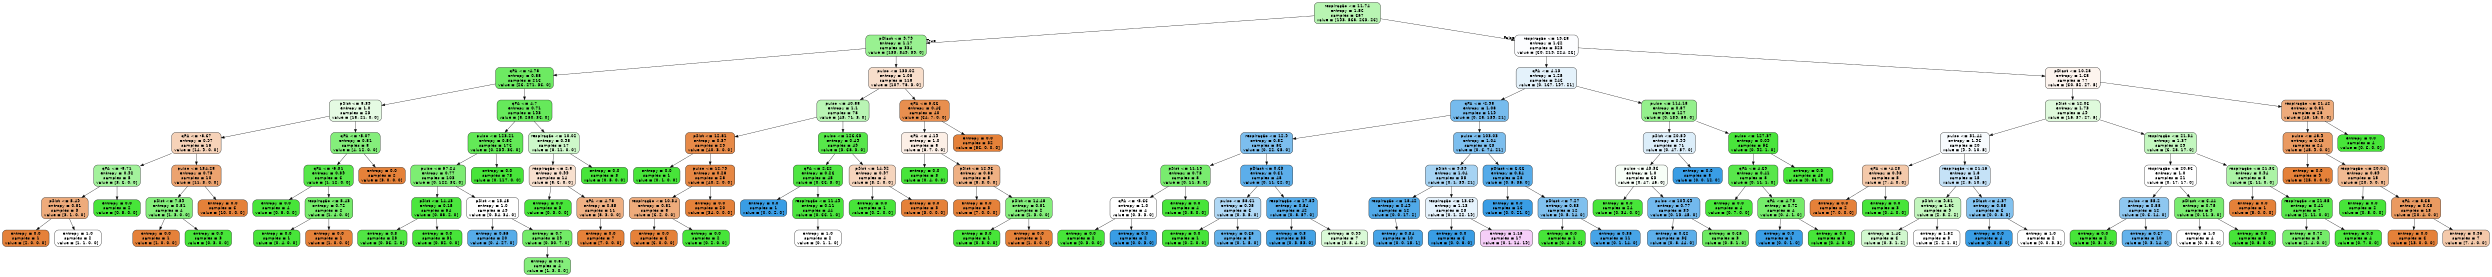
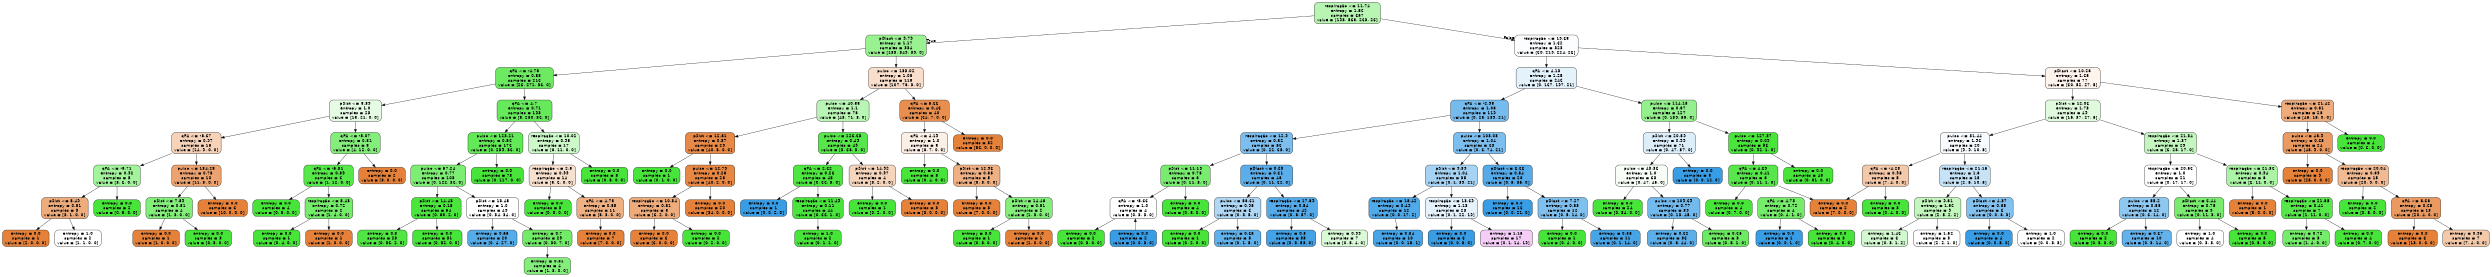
  digraph {
    node [color=black fillcolor="#47e539" fontname=helvetica shape=box style="filled, rounded"]
    edge [fontname=helvetica]
    n1 [fillcolor="#b8f5b2" label="respiração <= 11.74\nentropy = 1.56\nsamples = 657\nvalue = [193, 568, 263, 26]"]
    n2 [fillcolor="#99f191" label="pDiast <= 9.79\nentropy = 1.17\nsamples = 334\nvalue = [133, 349, 39, 0]"]
    n3 [fillcolor="#fcfdff" label="respiração <= 19.68\nentropy = 1.62\nsamples = 323\nvalue = [60, 219, 224, 26]"]
    n4 [fillcolor="#6dea62" label="qPA <= -4.78\nentropy = 0.88\nsamples = 216\nvalue = [26, 271, 36, 0]"]
    n5 [fillcolor="#f8decb" label="pulso <= 133.02\nentropy = 1.08\nsamples = 118\nvalue = [107, 78, 3, 0]"]
    n6 [fillcolor="#e4f2fb" label="qPA <= 4.13\nentropy = 1.25\nsamples = 246\nvalue = [0, 167, 197, 21]"]
    n7 [fillcolor="#fdf4ee" label="pDiast <= 10.28\nentropy = 1.68\nsamples = 77\nvalue = [60, 52, 27, 5]"]
    n8 [fillcolor="#e5fbe3" label="pSist <= 8.39\nentropy = 1.0\nsamples = 23\nvalue = [18, 21, 0, 0]"]
    n9 [fillcolor="#66e95b" label="qPA <= 4.7\nentropy = 0.71\nsamples = 193\nvalue = [8, 250, 36, 0]"]
    n10 [fillcolor="#b9f5b4" label="pulso <= 40.88\nentropy = 1.1\nsamples = 78\nvalue = [43, 71, 3, 0]"]
    n11 [fillcolor="#e88f4f" label="qPA <= 5.66\nentropy = 0.46\nsamples = 40\nvalue = [64, 7, 0, 0]"]
    n12 [fillcolor="#f6d2b8" label="qPA <= -8.67\nentropy = 0.97\nsamples = 15\nvalue = [14, 9, 0, 0]"]
    n13 [fillcolor="#84ee7b" label="qPA <= -5.07\nentropy = 0.81\nsamples = 8\nvalue = [4, 12, 0, 0]"]
    n14 [fillcolor="#63e957" label="pulso <= 123.21\nentropy = 0.56\nsamples = 176\nvalue = [0, 239, 36, 0]"]
    n15 [fillcolor="#cdf8c9" label="respiração <= 10.02\nentropy = 0.98\nsamples = 17\nvalue = [8, 11, 0, 0]"]
    n16 [fillcolor="#a3f29c" label="qPA <= -8.71\nentropy = 0.92\nsamples = 5\nvalue = [3, 6, 0, 0]"]
    n17 [fillcolor="#eca36f" label="pulso <= 134.28\nentropy = 0.75\nsamples = 10\nvalue = [11, 3, 0, 0]"]
    n18 [fillcolor="#56e749" label="qPA <= -5.31\nentropy = 0.39\nsamples = 6\nvalue = [1, 12, 0, 0]"]
    n19 [fillcolor="#e58139" label="entropy = 0.0\nsamples = 2\nvalue = [3, 0, 0, 0]"]
    n20 [fillcolor="#eeab7b" label="pSist <= 5.49\nentropy = 0.81\nsamples = 3\nvalue = [3, 1, 0, 0]"]
    n21 [label="entropy = 0.0\nsamples = 2\nvalue = [0, 5, 0, 0]"]
    n22 [fillcolor="#84ee7b" label="pSist <= 7.59\nentropy = 0.81\nsamples = 4\nvalue = [1, 3, 0, 0]"]
    n23 [fillcolor="#e58139" label="entropy = 0.0\nsamples = 6\nvalue = [10, 0, 0, 0]"]
    n24 [fillcolor="#e58139" label="entropy = 0.0\nsamples = 1\nvalue = [2, 0, 0, 0]"]
    n25 [fillcolor="#ffffff" label="entropy = 1.0\nsamples = 2\nvalue = [1, 1, 0, 0]"]
    n26 [fillcolor="#e58139" label="entropy = 0.0\nsamples = 1\nvalue = [1, 0, 0, 0]"]
    n27 [label="entropy = 0.0\nsamples = 3\nvalue = [0, 3, 0, 0]"]
    n28 [label="entropy = 0.0\nsamples = 4\nvalue = [0, 8, 0, 0]"]
    n29 [fillcolor="#75ec6a" label="respiração <= 5.43\nentropy = 0.72\nsamples = 2\nvalue = [1, 4, 0, 0]"]
    n30 [label="entropy = 0.0\nsamples = 1\nvalue = [0, 4, 0, 0]"]
    n31 [fillcolor="#e58139" label="entropy = 0.0\nsamples = 1\nvalue = [1, 0, 0, 0]"]
    n32 [fillcolor="#7ded73" label="pulso <= 57.24\nentropy = 0.77\nsamples = 103\nvalue = [0, 122, 36, 0]"]
    n33 [label="entropy = 0.0\nsamples = 73\nvalue = [0, 117, 0, 0]"]
    n34 [fillcolor="#f8e0ce" label="respiração <= 2.8\nentropy = 0.99\nsamples = 14\nvalue = [8, 6, 0, 0]"]
    n35 [label="entropy = 0.0\nsamples = 3\nvalue = [0, 5, 0, 0]"]
    n36 [fillcolor="#4be63d" label="pSist <= 14.43\nentropy = 0.15\nsamples = 54\nvalue = [0, 88, 2, 0]"]
    n37 [fillcolor="#ffffff" label="pSist <= 13.45\nentropy = 1.0\nsamples = 49\nvalue = [0, 34, 34, 0]"]
    n38 [fillcolor="#51e644" label="entropy = 0.3\nsamples = 23\nvalue = [0, 36, 2, 0]"]
    n39 [label="entropy = 0.0\nsamples = 31\nvalue = [0, 52, 0, 0]"]
    n40 [fillcolor="#56ace9" label="entropy = 0.55\nsamples = 20\nvalue = [0, 4, 27, 0]"]
    n41 [fillcolor="#72eb67" label="entropy = 0.7\nsamples = 29\nvalue = [0, 30, 7, 0]"]
    n42 [fillcolor="#84ee7b" label="entropy = 0.81\nsamples = 4\nvalue = [1, 3, 0, 0]"]
    n43 [label="entropy = 0.0\nsamples = 3\nvalue = [0, 3, 0, 0]"]
    n44 [fillcolor="#efb083" label="qPA <= 4.78\nentropy = 0.85\nsamples = 11\nvalue = [8, 3, 0, 0]"]
    n45 [fillcolor="#e58139" label="entropy = 0.0\nsamples = 7\nvalue = [7, 0, 0, 0]"]
    n46 [fillcolor="#e78a48" label="pSist <= 12.81\nentropy = 0.37\nsamples = 29\nvalue = [40, 3, 0, 0]"]
    n47 [fillcolor="#57e74a" label="pulso <= 126.63\nentropy = 0.49\nsamples = 49\nvalue = [3, 68, 3, 0]"]
    n48 [fillcolor="#fcefe6" label="qPA <= 4.19\nentropy = 1.0\nsamples = 8\nvalue = [8, 7, 0, 0]"]
    n49 [fillcolor="#e58139" label="entropy = 0.0\nsamples = 32\nvalue = [56, 0, 0, 0]"]
    n50 [label="entropy = 0.0\nsamples = 1\nvalue = [0, 1, 0, 0]"]
    n51 [fillcolor="#e68743" label="pulso <= 12.79\nentropy = 0.28\nsamples = 28\nvalue = [40, 2, 0, 0]"]
    n52 [fillcolor="#4fe642" label="qPA <= 2.62\nentropy = 0.26\nsamples = 45\nvalue = [0, 66, 3, 0]"]
    n53 [fillcolor="#f6d5bd" label="pSist <= 14.92\nentropy = 0.97\nsamples = 4\nvalue = [3, 2, 0, 0]"]
    n54 [fillcolor="#eeab7b" label="respiração <= 10.34\nentropy = 0.81\nsamples = 8\nvalue = [6, 2, 0, 0]"]
    n55 [fillcolor="#e58139" label="entropy = 0.0\nsamples = 20\nvalue = [34, 0, 0, 0]"]
    n56 [fillcolor="#e58139" label="entropy = 0.0\nsamples = 6\nvalue = [6, 0, 0, 0]"]
    n57 [label="entropy = 0.0\nsamples = 2\nvalue = [0, 2, 0, 0]"]
    n58 [fillcolor="#399de5" label="entropy = 0.0\nsamples = 1\nvalue = [0, 0, 2, 0]"]
    n59 [fillcolor="#4ae53c" label="respiração <= 11.49\nentropy = 0.11\nsamples = 44\nvalue = [0, 66, 1, 0]"]
    n60 [label="entropy = 0.0\nsamples = 1\nvalue = [0, 2, 0, 0]"]
    n61 [fillcolor="#e58139" label="entropy = 0.0\nsamples = 3\nvalue = [3, 0, 0, 0]"]
-   n62 [fillcolor="#ffffff" label="entropy = 1.0\nsamples = 2\nvalue = [0, 1, 1, 0]"]
+   n62 [label="entropy = 1.0\nsamples = 2\nvalue = [0, 1, 1, 0]"]
    n63 [label="entropy = 0.0\nsamples = 3\nvalue = [0, 4, 0, 0]"]
    n64 [fillcolor="#efb083" label="pSist <= 12.96\nentropy = 0.85\nsamples = 5\nvalue = [8, 3, 0, 0]"]
    n65 [fillcolor="#e58139" label="entropy = 0.0\nsamples = 3\nvalue = [7, 0, 0, 0]"]
    n66 [fillcolor="#84ee7b" label="pSist <= 14.48\nentropy = 0.81\nsamples = 2\nvalue = [1, 3, 0, 0]"]
    n67 [label="entropy = 3.0\nsamples = 1\nvalue = [0, 3, 0, 0]"]
    n68 [fillcolor="#e58139" label="entropy = 0.0\nsamples = 1\nvalue = [1, 0, 0, 0]"]
    n69 [fillcolor="#76bbed" label="qPA <= -2.98\nentropy = 1.08\nsamples = 119\nvalue = [0, 28, 139, 21]"]
    n70 [fillcolor="#94f08c" label="pulso <= 114.18\nentropy = 0.87\nsamples = 127\nvalue = [0, 139, 58, 0]"]
    n71 [fillcolor="#dffadc" label="pSist <= 12.06\nentropy = 1.73\nsamples = 49\nvalue = [15, 37, 27, 5]"]
    n72 [fillcolor="#eeab7b" label="respiração <= 21.42\nentropy = 0.81\nsamples = 28\nvalue = [45, 15, 0, 0]"]
    n73 [fillcolor="#7cbeee" label="respiração <= 12.9\nentropy = 0.82\nsamples = 56\nvalue = [0, 22, 65, 0]"]
    n74 [fillcolor="#7cbeee" label="pulso <= 103.03\nentropy = 1.04\nsamples = 63\nvalue = [0, 6, 74, 21]"]
    n75 [fillcolor="#dceefa" label="pSist <= 20.59\nentropy = 0.99\nsamples = 71\nvalue = [0, 47, 57, 0]"]
    n76 [fillcolor="#49e53b" label="pulso <= 127.37\nentropy = 0.09\nsamples = 56\nvalue = [0, 92, 1, 0]"]
    n77 [fillcolor="#79ec6f" label="pSist <= 11.19\nentropy = 0.75\nsamples = 8\nvalue = [0, 11, 3, 0]"]
    n78 [fillcolor="#5caeea" label="pDiast <= 0.63\nentropy = 0.61\nsamples = 48\nvalue = [0, 11, 62, 0]"]
    n79 [fillcolor="#a6d3f3" label="pSist <= 9.39\nentropy = 1.04\nsamples = 35\nvalue = [0, 1, 39, 21]"]
    n80 [fillcolor="#55abe9" label="pDiast <= 6.66\nentropy = 0.54\nsamples = 28\nvalue = [0, 5, 35, 0]"]
    n81 [fillcolor="#ffffff" label="qPA <= -5.66\nentropy = 1.0\nsamples = 4\nvalue = [0, 3, 3, 0]"]
    n82 [label="entropy = 0.0\nsamples = 4\nvalue = [0, 8, 0, 0]"]
    n83 [fillcolor="#b0d8f5" label="pulso <= 58.61\nentropy = 0.95\nsamples = 6\nvalue = [0, 3, 5, 0]"]
    n84 [fillcolor="#55abe9" label="respiração <= 17.89\nentropy = 0.54\nsamples = 42\nvalue = [0, 8, 57, 0]"]
    n85 [label="entropy = 0.0\nsamples = 2\nvalue = [0, 3, 0, 0]"]
    n86 [fillcolor="#399de5" label="entropy = 0.0\nsamples = 2\nvalue = [0, 0, 3, 0]"]
    n87 [label="entropy = 0.0\nsamples = 1\nvalue = [0, 2, 0, 0]"]
    n88 [fillcolor="#61b1ea" label="entropy = 0.65\nsamples = 5\nvalue = [0, 1, 5, 0]"]
    n89 [fillcolor="#44a3e6" label="entropy = 0.3\nsamples = 35\nvalue = [0, 3, 53, 0]"]
    n90 [fillcolor="#dafad7" label="entropy = 0.99\nsamples = 7\nvalue = [0, 5, 4, 0]"]
    n91 [fillcolor="#50a9e8" label="respiração <= 18.42\nentropy = 0.49\nsamples = 12\nvalue = [0, 0, 17, 2]"]
    n92 [fillcolor="#e5f2fc" label="respiração <= 13.69\nentropy = 1.13\nsamples = 23\nvalue = [0, 1, 22, 19]"]
    n93 [fillcolor="#399de5" label="entropy = 0.0\nsamples = 16\nvalue = [0, 0, 21, 0]"]
    n94 [fillcolor="#80c0ee" label="pDiast <= 7.27\nentropy = 0.83\nsamples = 12\nvalue = [0, 5, 14, 0]"]
    n95 [fillcolor="#46a4e7" label="entropy = 0.34\nsamples = 10\nvalue = [0, 0, 15, 1]"]
    n96 [fillcolor="#399de5" label="entropy = 0.0\nsamples = 6\nvalue = [0, 0, 8, 0]"]
    n97 [fillcolor="#f5cef8" label="entropy = 1.15\nsamples = 17\nvalue = [0, 1, 14, 19]"]
    n98 [label="entropy = 0.0\nsamples = 1\nvalue = [0, 4, 0, 0]"]
    n99 [fillcolor="#47a4e7" label="entropy = 0.35\nsamples = 11\nvalue = [0, 1, 14, 0]"]
    n100 [fillcolor="#f7fef7" label="pulso <= 43.36\nentropy = 1.0\nsamples = 63\nvalue = [0, 47, 45, 0]"]
    n101 [fillcolor="#399de5" label="entropy = 0.0\nsamples = 8\nvalue = [0, 0, 12, 0]"]
    n102 [fillcolor="#58e74b" label="qPA <= 4.69\nentropy = 0.41\nsamples = 8\nvalue = [0, 11, 1, 0]"]
    n103 [label="entropy = 0.0\nsamples = 48\nvalue = [0, 81, 0, 0]"]
    n104 [label="entropy = 0.0\nsamples = 24\nvalue = [0, 34, 0, 0]"]
    n105 [fillcolor="#72b9ed" label="pulso <= 109.69\nentropy = 0.77\nsamples = 39\nvalue = [0, 13, 45, 0]"]
    n106 [fillcolor="#5dafea" label="entropy = 0.62\nsamples = 36\nvalue = [0, 8, 44, 0]"]
    n107 [fillcolor="#6cea61" label="entropy = 0.65\nsamples = 3\nvalue = [0, 5, 1, 0]"]
    n108 [label="entropy = 0.0\nsamples = 4\nvalue = [0, 7, 0, 0]"]
    n109 [fillcolor="#75ec6a" label="qPA <= 4.73\nentropy = 0.72\nsamples = 4\nvalue = [0, 4, 1, 0]"]
    n110 [fillcolor="#399de5" label="entropy = 0.0\nsamples = 1\nvalue = [0, 0, 1, 0]"]
    n111 [label="entropy = 0.0\nsamples = 3\nvalue = [0, 4, 0, 0]"]
    n112 [fillcolor="#f7fbfe" label="pulso <= 31.44\nentropy = 1.96\nsamples = 20\nvalue = [9, 9, 10, 5]"]
    n113 [fillcolor="#c3f7bf" label="respiração <= 21.34\nentropy = 1.37\nsamples = 29\nvalue = [6, 28, 17, 0]"]
    n114 [fillcolor="#ea9a61" label="pulso <= 48.9\nentropy = 0.65\nsamples = 24\nvalue = [45, 9, 0, 0]"]
    n115 [label="entropy = 0.0\nsamples = 4\nvalue = [0, 6, 0, 0]"]
    n116 [fillcolor="#f4c9aa" label="qPA <= -4.23\nentropy = 0.95\nsamples = 5\nvalue = [7, 4, 0, 0]"]
    n117 [fillcolor="#c5e2f7" label="respiração <= 21.15\nentropy = 1.8\nsamples = 15\nvalue = [2, 5, 10, 5]"]
    n118 [fillcolor="#ffffff" label="respiração <= 20.56\nentropy = 1.0\nsamples = 21\nvalue = [0, 17, 17, 0]"]
    n119 [fillcolor="#abf3a5" label="respiração <= 21.36\nentropy = 0.94\nsamples = 8\nvalue = [6, 11, 0, 0]"]
    n120 [fillcolor="#e58139" label="entropy = 0.0\nsamples = 2\nvalue = [7, 0, 0, 0]"]
    n121 [label="entropy = 0.0\nsamples = 3\nvalue = [0, 4, 0, 0]"]
    n122 [fillcolor="#c2f6bd" label="pSist <= 9.81\nentropy = 1.86\nsamples = 9\nvalue = [2, 5, 2, 2]"]
    n123 [fillcolor="#83c2ef" label="pDiast <= 4.37\nentropy = 0.85\nsamples = 6\nvalue = [0, 0, 8, 3]"]
    n124 [fillcolor="#d1f8ce" label="entropy = 1.46\nsamples = 6\nvalue = [0, 3, 1, 2]"]
    n125 [fillcolor="#ffffff" label="entropy = 1.52\nsamples = 3\nvalue = [2, 2, 1, 0]"]
    n126 [fillcolor="#399de5" label="entropy = 0.0\nsamples = 4\nvalue = [0, 0, 5, 0]"]
    n127 [fillcolor="#ffffff" label="entropy = 1.0\nsamples = 2\nvalue = [0, 0, 3, 3]"]
    n128 [fillcolor="#8ec7f0" label="pulso <= 55.2\nentropy = 0.88\nsamples = 12\nvalue = [0, 6, 14, 0]"]
    n129 [fillcolor="#79ec6f" label="pDiast <= 6.44\nentropy = 0.75\nsamples = 9\nvalue = [0, 11, 3, 0]"]
    n130 [fillcolor="#e58139" label="entropy = 0.0\nsamples = 1\nvalue = [5, 0, 0, 0]"]
    n131 [fillcolor="#58e74b" label="respiração <= 21.85\nentropy = 0.41\nsamples = 7\nvalue = [1, 11, 0, 0]"]
    n132 [label="entropy = 0.0\nsamples = 2\nvalue = [0, 3, 0, 0]"]
    n133 [fillcolor="#63b2eb" label="entropy = 0.67\nsamples = 10\nvalue = [0, 3, 14, 0]"]
    n134 [fillcolor="#ffffff" label="entropy = 1.0\nsamples = 4\nvalue = [0, 3, 3, 0]"]
    n135 [label="entropy = 0.0\nsamples = 5\nvalue = [0, 8, 0, 0]"]
    n136 [fillcolor="#75ec6a" label="entropy = 0.72\nsamples = 3\nvalue = [1, 4, 0, 0]"]
    n137 [label="entropy = 0.0\nsamples = 4\nvalue = [0, 7, 0, 0]"]
    n138 [fillcolor="#e58139" label="entropy = 0.0\nsamples = 9\nvalue = [25, 0, 0, 0]"]
    n139 [fillcolor="#f1ba92" label="respiração <= 20.04\nentropy = 0.89\nsamples = 15\nvalue = [20, 9, 0, 0]"]
    n140 [label="entropy = 0.0\nsamples = 2\nvalue = [0, 5, 0, 0]"]
    n141 [fillcolor="#ea9a61" label="qPA <= 8.68\nentropy = 0.65\nsamples = 13\nvalue = [20, 4, 0, 0]"]
    n142 [fillcolor="#e58139" label="entropy = 0.0\nsamples = 6\nvalue = [13, 0, 0, 0]"]
    n143 [fillcolor="#f4c9aa" label="entropy = 0.95\nsamples = 7\nvalue = [7, 4, 0, 0]"]
    n1 -> n2 [headlabel=True labelangle=45 labeldistance=2.5]
    n1 -> n3 [headlabel=False labelangle=-45 labeldistance=2.5]
    n2 -> n4
    n2 -> n5
    n3 -> n6
    n3 -> n7
    n4 -> n8
    n4 -> n9
    n5 -> n10
    n5 -> n11
    n6 -> n69
    n6 -> n70
    n7 -> n71
    n7 -> n72
    n8 -> n12
    n8 -> n13
    n9 -> n14
    n9 -> n15
    n10 -> n46
    n10 -> n47
    n11 -> n48
    n11 -> n49
    n12 -> n16
    n12 -> n17
    n13 -> n18
    n13 -> n19
    n14 -> n32
    n14 -> n33
    n15 -> n34
    n15 -> n35
    n16 -> n20
    n16 -> n21
    n17 -> n22
    n17 -> n23
    n18 -> n28
    n18 -> n29
    n20 -> n24
    n20 -> n25
    n22 -> n26
    n22 -> n27
    n29 -> n30
    n29 -> n31
    n32 -> n36
    n32 -> n37
    n34 -> n43
    n34 -> n44
    n36 -> n38
    n36 -> n39
    n37 -> n40
    n37 -> n41
    n41 -> n42
    n44 -> n45
    n46 -> n50
    n46 -> n51
    n47 -> n52
    n47 -> n53
    n48 -> n63
    n48 -> n64
    n51 -> n54
    n51 -> n55
    n52 -> n58
    n52 -> n59
    n53 -> n60
    n53 -> n61
    n54 -> n56
    n54 -> n57
    n59 -> n62
    n64 -> n65
    n64 -> n66
    n66 -> n67
    n66 -> n68
    n69 -> n73
    n69 -> n74
    n70 -> n75
    n70 -> n76
    n71 -> n112
    n71 -> n113
    n72 -> n114
    n72 -> n115
    n73 -> n77
    n73 -> n78
    n74 -> n79
    n74 -> n80
    n75 -> n100
    n75 -> n101
    n76 -> n102
    n76 -> n103
    n77 -> n81
    n77 -> n82
    n78 -> n83
    n78 -> n84
    n79 -> n91
    n79 -> n92
    n80 -> n93
    n80 -> n94
    n81 -> n85
-   n81 -> n86
+   n86 -> n81
    n83 -> n87
    n83 -> n88
    n84 -> n89
    n84 -> n90
    n91 -> n95
    n92 -> n96
    n92 -> n97
    n94 -> n98
    n94 -> n99
    n100 -> n104
    n100 -> n105
    n102 -> n108
-   n102 -> n109
+   n102 -> n120
    n105 -> n106
    n105 -> n107
    n109 -> n110
    n109 -> n111
    n112 -> n116
    n112 -> n117
    n113 -> n118
    n113 -> n119
    n114 -> n138
    n114 -> n139
    n116 -> n120
    n116 -> n121
    n117 -> n122
    n117 -> n123
    n118 -> n128
    n118 -> n129
    n119 -> n130
    n119 -> n131
    n122 -> n124
    n122 -> n125
    n123 -> n126
    n123 -> n127
    n128 -> n132
    n128 -> n133
    n129 -> n134
    n129 -> n135
    n131 -> n136
    n131 -> n137
    n139 -> n140
    n139 -> n141
    n141 -> n142
    n141 -> n143
  }
